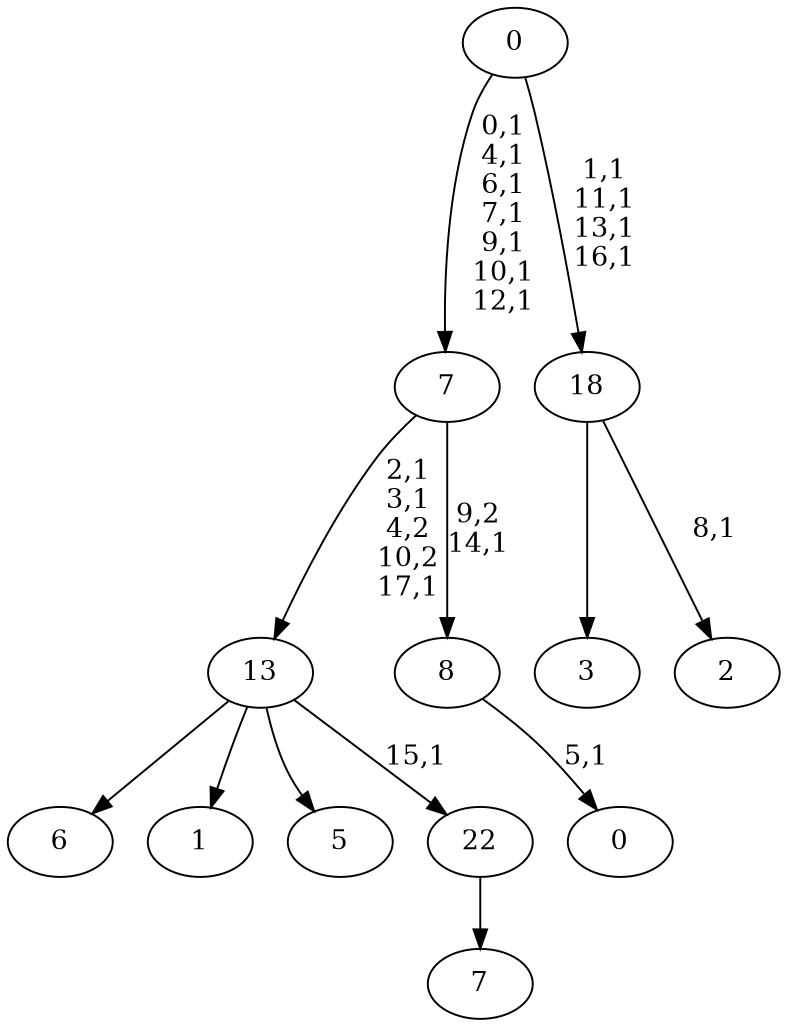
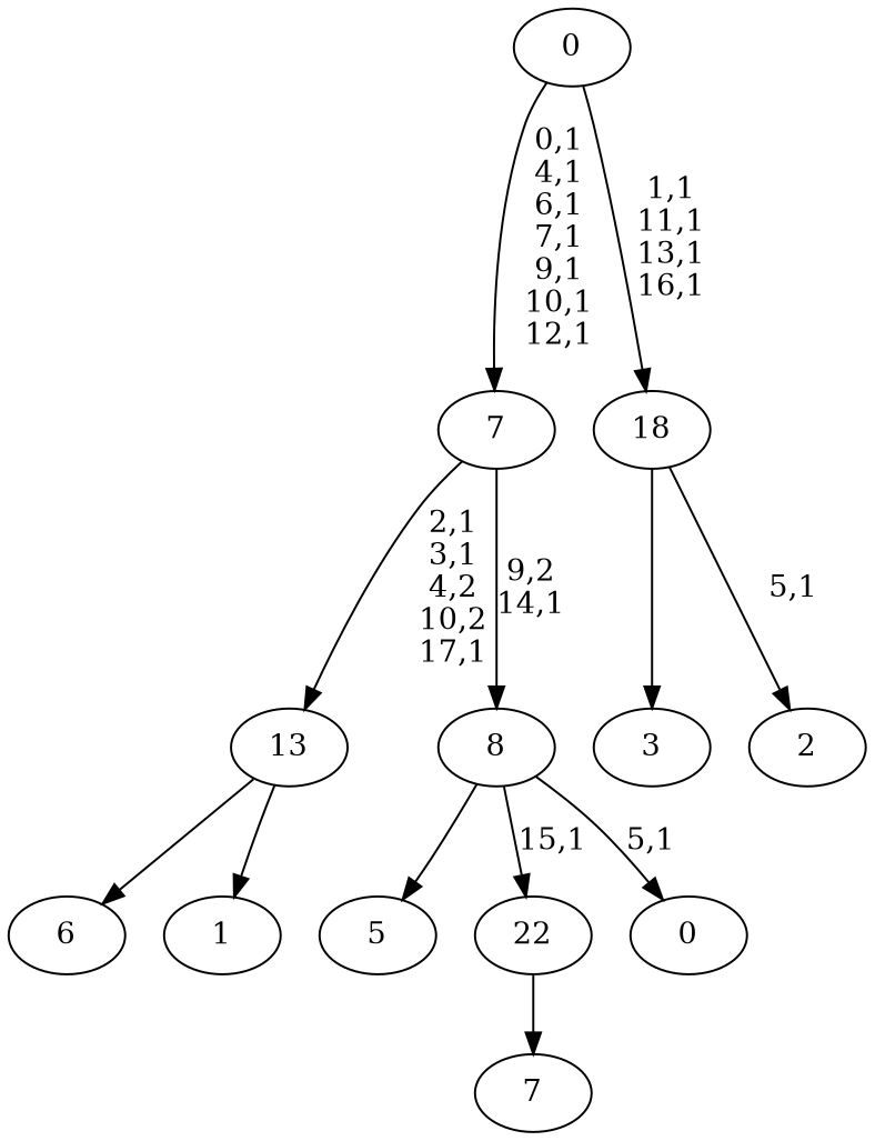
  digraph {
    n1 [label=7]
    n2 [label=6]
    n3 [label=5]
    22
    n5 [label=3]
    n6 [label=2]
    18
    n8 [label=1]
    13
    n10 [label=0]
    8
    7
    0
    22 -> n1
    18 -> n5
-   18 -> n6 [label="8,1"]
+   18 -> n6 [label="5,1"]
    13 -> n2
-   13 -> n3
+   8 -> n3
    13 -> n8
-   13 -> 22 [label="15,1"]
+   8 -> 22 [label="15,1"]
    8 -> n10 [label="5,1"]
    7 -> 13 [label="2,1\n3,1\n4,2\n10,2\n17,1"]
    7 -> 8 [label="9,2\n14,1"]
    0 -> 18 [label="1,1\n11,1\n13,1\n16,1"]
    0 -> 7 [label="0,1\n4,1\n6,1\n7,1\n9,1\n10,1\n12,1"]
  }
